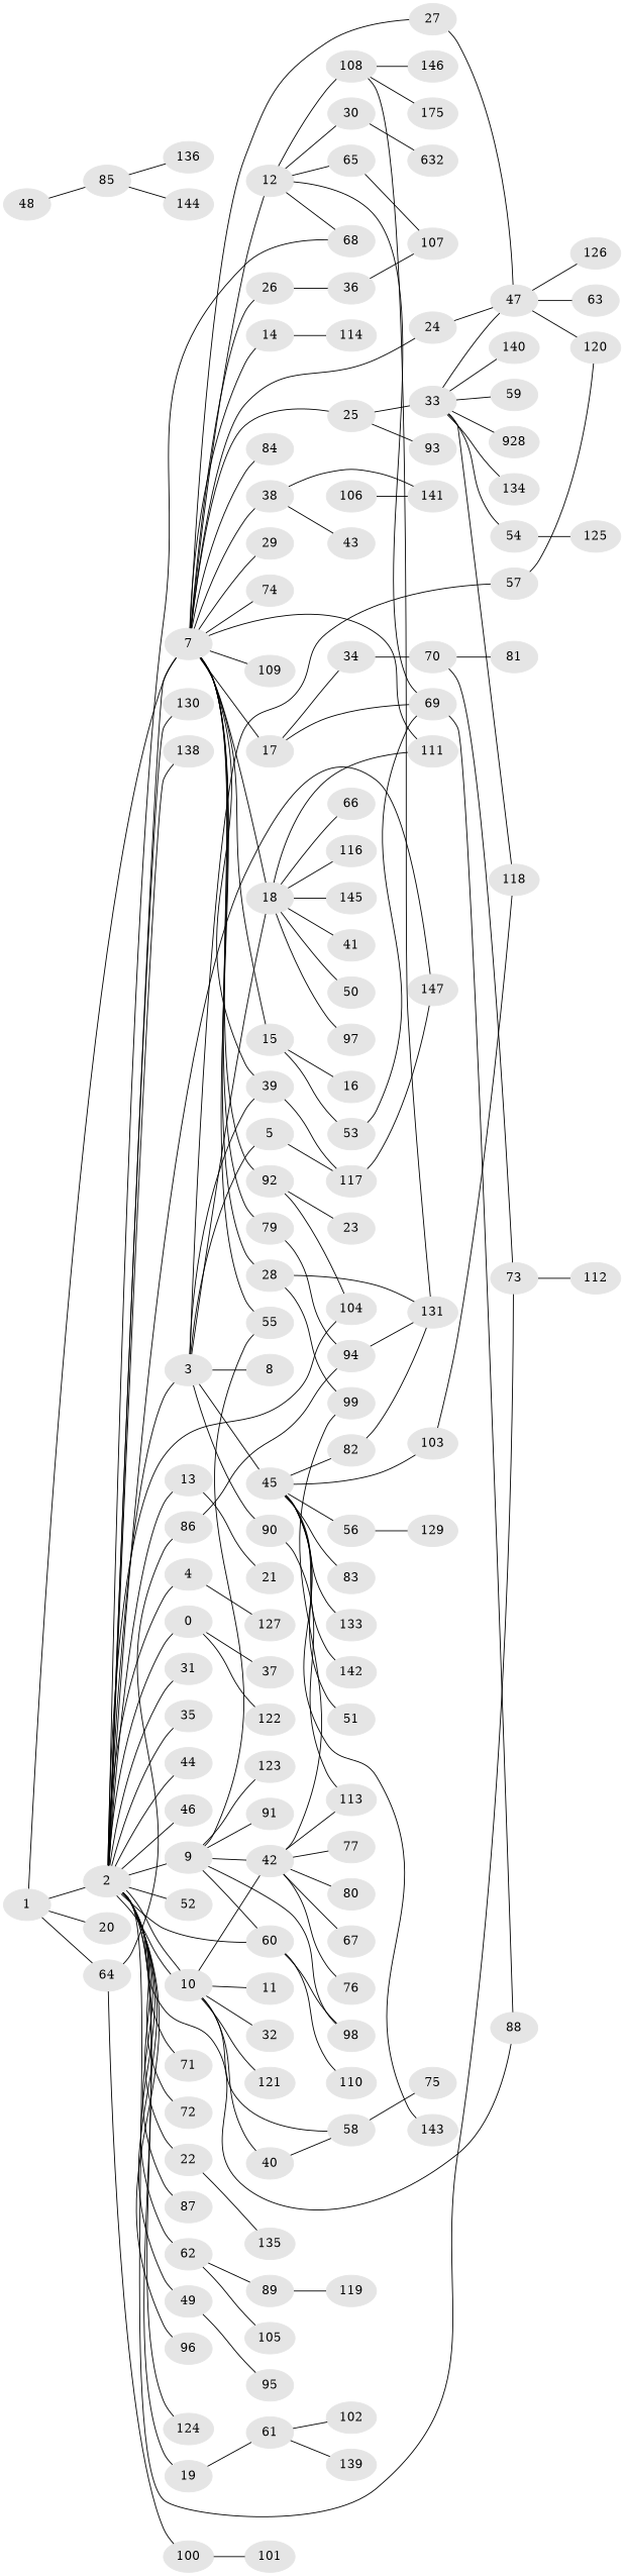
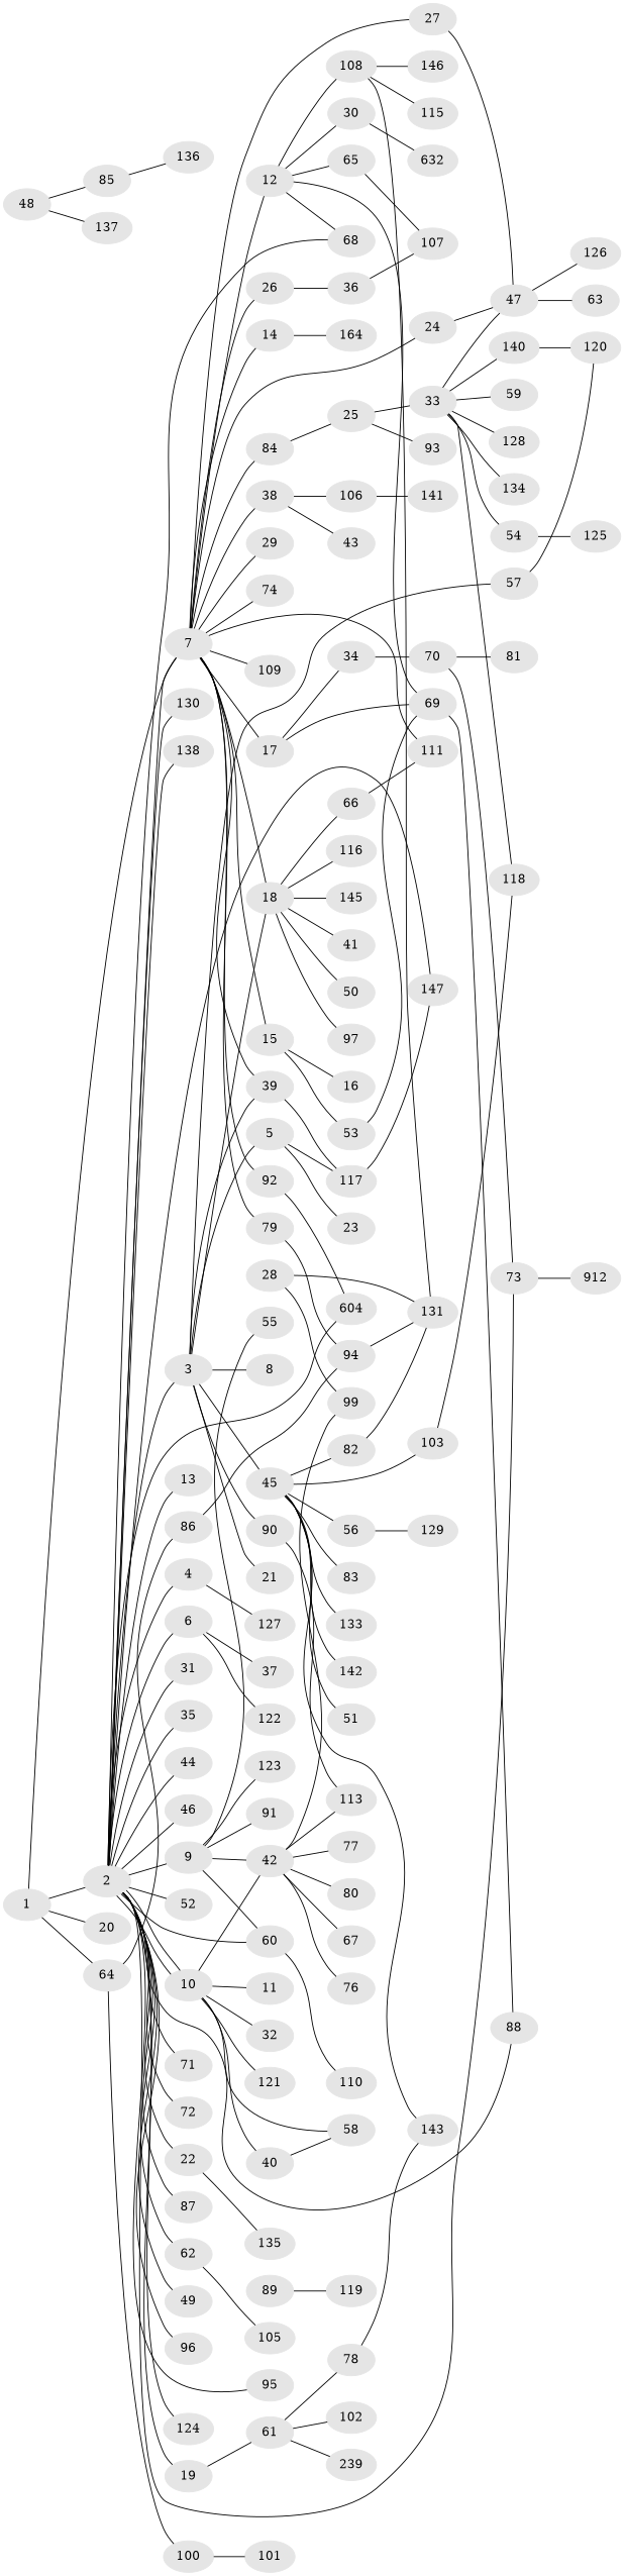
  graph {
    rankdir=LR
    node [color=gray90 style=filled]
    1
    2
    7
    20
    64
    3
    4
-   6 [label=0]
+   6
    9
    10
    13
    19
    22
    31
    35
    44
    46
    49
    52
    60
    62
    68
    71
    72
    73
    87
    88
    95
    96
-   104
+   104 [label=604]
    124
    130
    138
    147
    18
    39
    12
    14
    15
    17
    24
    25
    26
    27
    28
    29
    38
    55
    74
    79
    84
    92
    109
    111
    86
    100
    5
    8
    21
    45
    57
    90
    127
    37
    122
    42
    91
-   98
    123
    11
    32
    40
    58
    121
    61
    135
    110
    89
    105
-   112
+   112 [label=912]
    23
    117
    41
    50
    66
    97
    116
    145
    51
    56
    82
    83
    103
    133
    142
    143
    120
    113
    30
    65
    69
    108
-   114
+   114 [label=164]
    16
    53
    34
    47
    33
    93
    36
    99
    131
    43
    106
    94
    67
    76
    77
    80
-   75
    n121 [label=632]
    107
-   115 [label=175]
+   115
    146
    70
    85
    136
-   144
+   78
    102
-   139
+   139 [label=239]
    63
    126
    54
    59
    118
-   128 [label=928]
+   128
    134
    140
    125
    81
    141
    48
+   137
    129
    119
    101
    1 -- 2
    1 -- 7
    1 -- 20
    1 -- 64
    2 -- 7
    2 -- 3
    2 -- 4
    2 -- 6
    2 -- 9
    2 -- 10
    2 -- 10
    2 -- 13
    2 -- 19
    2 -- 22
    2 -- 31
    2 -- 35
    2 -- 44
    2 -- 46
    2 -- 49
    2 -- 52
    2 -- 60
    2 -- 62
    2 -- 68
    2 -- 71
    2 -- 72
    2 -- 73
    2 -- 87
    2 -- 88
-   49 -- 95
+   2 -- 95
    2 -- 96
    2 -- 104
    2 -- 124
    2 -- 130
    2 -- 138
    2 -- 147
    7 -- 18
    7 -- 39
    7 -- 12
    7 -- 14
    7 -- 15
    7 -- 17
    7 -- 24
-   7 -- 25
+   84 -- 25
    7 -- 26
    7 -- 27
-   7 -- 28
    7 -- 29
    7 -- 38
-   7 -- 55
    7 -- 74
    7 -- 79
    7 -- 84
    7 -- 92
    7 -- 109
    7 -- 111
    64 -- 86
    64 -- 100
    3 -- 18
    3 -- 39
    3 -- 5
    3 -- 8
-   13 -- 21
+   3 -- 21
    3 -- 45
    3 -- 57
    3 -- 90
    4 -- 127
    6 -- 37
    6 -- 122
    9 -- 60
    9 -- 55
    9 -- 42
    9 -- 91
-   9 -- 98
    9 -- 123
    10 -- 42
    10 -- 11
    10 -- 32
    10 -- 40
    10 -- 58
    10 -- 121
    19 -- 61
    22 -- 135
-   60 -- 98
    60 -- 110
-   62 -- 89
    62 -- 105
    73 -- 112
-   18 -- 111
+   66 -- 111
    18 -- 41
    18 -- 50
    18 -- 66
    18 -- 97
    18 -- 116
    18 -- 145
    39 -- 117
    12 -- 68
    12 -- 30
    12 -- 65
    12 -- 69
    12 -- 108
    14 -- 114
    15 -- 16
    15 -- 53
    17 -- 69
    17 -- 34
    24 -- 47
    25 -- 33
    25 -- 93
    26 -- 36
    27 -- 47
    28 -- 99
    28 -- 131
    38 -- 43
-   38 -- 141
+   38 -- 106
    79 -- 94
    92 -- 104
    86 -- 94
    100 -- 101
-   92 -- 23
+   5 -- 23
    5 -- 117
    45 -- 51
    45 -- 56
    45 -- 82
    45 -- 83
    45 -- 103
    45 -- 133
    45 -- 142
    45 -- 143
    57 -- 120
    90 -- 113
    42 -- 113
    42 -- 99
    42 -- 67
    42 -- 76
    42 -- 77
    42 -- 80
    40 -- 58
-   58 -- 75
+   61 -- 78
    61 -- 102
    61 -- 139
    89 -- 119
    117 -- 147
    56 -- 129
    82 -- 131
    103 -- 118
    30 -- n121
    65 -- 107
    69 -- 88
    108 -- 131
    108 -- 115
    108 -- 146
    53 -- 69
    34 -- 70
-   47 -- 120
+   140 -- 120
    47 -- 63
    47 -- 126
    33 -- 47
    33 -- 54
    33 -- 59
    33 -- 118
    33 -- 128
    33 -- 134
    33 -- 140
    36 -- 107
    106 -- 141
    94 -- 131
    70 -- 73
    70 -- 81
    85 -- 136
-   85 -- 144
+   78 -- 143
    54 -- 125
    48 -- 85
+   48 -- 137
  }
